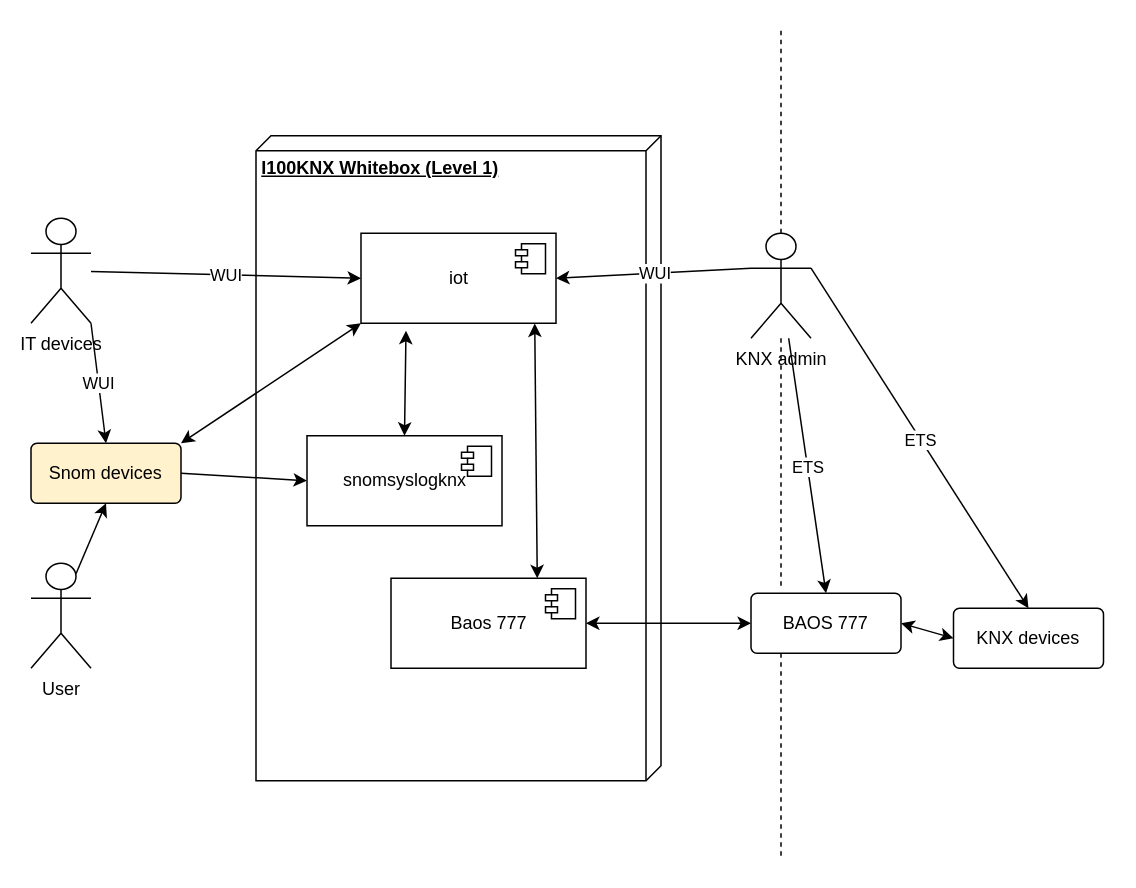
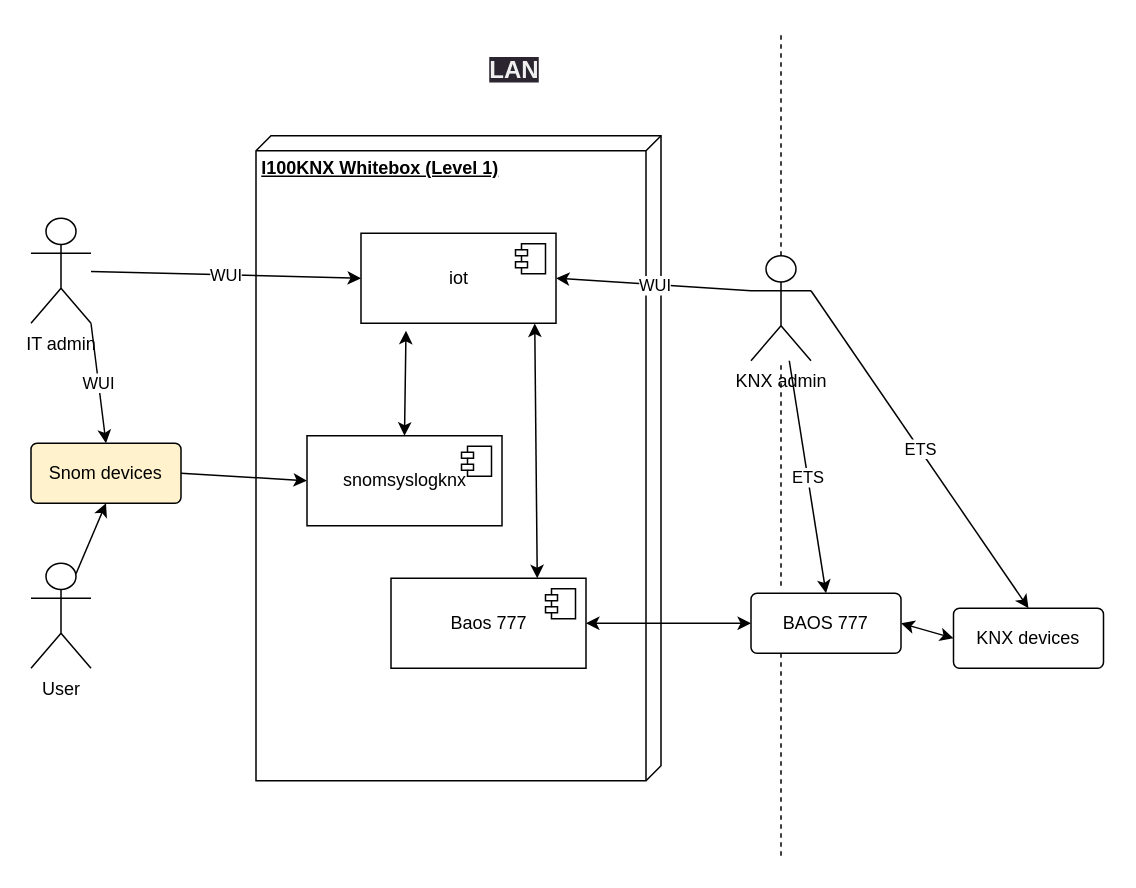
  <mxCell id="0" />
  <mxCell id="1" parent="0" />
  <mxCell id="2" value="&lt;b&gt;I100KNX Whitebox (Level 1)&lt;/b&gt;" style="verticalAlign=top;align=left;spacingTop=8;spacingLeft=2;spacingRight=12;shape=cube;size=10;direction=south;fontStyle=4;html=1;" vertex="1" parent="1"><mxGeometry x="170" y="90" width="270" height="430" as="geometry" /></mxCell>
  <mxCell id="3" value="User" style="shape=umlActor;verticalLabelPosition=bottom;verticalAlign=top;html=1;outlineConnect=0;" parent="1" vertex="1"><mxGeometry x="20" y="375" width="40" height="70" as="geometry" /></mxCell>
  <mxCell id="4" style="edgeStyle=none;html=1;entryX=0.5;entryY=1;entryDx=0;entryDy=0;exitX=0.75;exitY=0.1;exitDx=0;exitDy=0;exitPerimeter=0;" parent="1" source="3" target="5" edge="1"><mxGeometry relative="1" as="geometry"><mxPoint x="130" y="405" as="sourcePoint" /></mxGeometry></mxCell>
  <mxCell id="5" value="Snom devices" style="rounded=1;arcSize=10;whiteSpace=wrap;html=1;align=center;fillColor=#fff2cc;" parent="1" vertex="1"><mxGeometry x="20" y="295" width="100" height="40" as="geometry" /></mxCell>
  <mxCell id="6" value="KNX devices" style="rounded=1;arcSize=10;whiteSpace=wrap;html=1;align=center;" parent="1" vertex="1"><mxGeometry x="635" y="405" width="100" height="40" as="geometry" /></mxCell>
  <mxCell id="7" value="" style="endArrow=classic;html=1;entryX=0;entryY=0.5;entryDx=0;entryDy=0;startArrow=classic;startFill=1;exitX=1;exitY=0.5;exitDx=0;exitDy=0;" parent="1" source="21" target="35" edge="1"><mxGeometry relative="1" as="geometry"><mxPoint x="520" y="370" as="sourcePoint" /><mxPoint x="500" y="330" as="targetPoint" /></mxGeometry></mxCell>
  <mxCell id="8" value="" style="endArrow=classic;html=1;exitX=1;exitY=0.5;exitDx=0;exitDy=0;entryX=0;entryY=0.5;entryDx=0;entryDy=0;startArrow=classic;startFill=1;" parent="1" source="35" target="6" edge="1"><mxGeometry relative="1" as="geometry"><mxPoint x="398.38" y="290" as="sourcePoint" /><mxPoint x="498.38" y="290" as="targetPoint" /></mxGeometry></mxCell>
  <mxCell id="9" value="" style="endArrow=classic;html=1;entryX=0;entryY=0.5;entryDx=0;entryDy=0;" parent="1" source="20" target="25" edge="1"><mxGeometry relative="1" as="geometry"><mxPoint x="240" y="200.311" as="sourcePoint" /><mxPoint x="500" y="340" as="targetPoint" /></mxGeometry></mxCell>
  <mxCell id="10" value="WUI" style="edgeLabel;resizable=0;html=1;align=center;verticalAlign=middle;" parent="9" connectable="0" vertex="1"><mxGeometry relative="1" as="geometry" /></mxCell>
  <mxCell id="11" value="" style="endArrow=classic;html=1;entryX=0.5;entryY=0;entryDx=0;entryDy=0;exitX=1;exitY=1;exitDx=0;exitDy=0;exitPerimeter=0;" parent="1" source="20" target="5" edge="1"><mxGeometry relative="1" as="geometry"><mxPoint x="139.091" y="255" as="sourcePoint" /><mxPoint x="430" y="325" as="targetPoint" /></mxGeometry></mxCell>
  <mxCell id="12" value="WUI" style="edgeLabel;resizable=0;html=1;align=center;verticalAlign=middle;" parent="11" connectable="0" vertex="1"><mxGeometry relative="1" as="geometry" /></mxCell>
  <mxCell id="13" value="" style="endArrow=classic;html=1;entryX=1;entryY=0.5;entryDx=0;entryDy=0;exitX=0;exitY=0.333;exitDx=0;exitDy=0;exitPerimeter=0;" parent="1" target="25" edge="1" source="33"><mxGeometry relative="1" as="geometry"><mxPoint x="610" y="145" as="sourcePoint" /><mxPoint x="530" y="290" as="targetPoint" /></mxGeometry></mxCell>
  <mxCell id="14" value="WUI" style="edgeLabel;resizable=0;html=1;align=center;verticalAlign=middle;" parent="13" connectable="0" vertex="1"><mxGeometry relative="1" as="geometry" /></mxCell>
  <mxCell id="15" value="" style="endArrow=classic;html=1;entryX=0.5;entryY=0;entryDx=0;entryDy=0;" parent="1" source="33" target="35" edge="1"><mxGeometry relative="1" as="geometry"><mxPoint x="628.38" y="423.333" as="sourcePoint" /><mxPoint x="553.38" y="290" as="targetPoint" /></mxGeometry></mxCell>
  <mxCell id="16" value="ETS" style="edgeLabel;resizable=0;html=1;align=center;verticalAlign=middle;" parent="15" connectable="0" vertex="1"><mxGeometry relative="1" as="geometry" /></mxCell>
  <mxCell id="17" value="" style="endArrow=classic;html=1;entryX=0.5;entryY=0;entryDx=0;entryDy=0;exitX=1;exitY=0.333;exitDx=0;exitDy=0;exitPerimeter=0;" parent="1" source="33" target="6" edge="1"><mxGeometry relative="1" as="geometry"><mxPoint x="638.38" y="433.333" as="sourcePoint" /><mxPoint x="473.38" y="380" as="targetPoint" /></mxGeometry></mxCell>
  <mxCell id="18" value="ETS" style="edgeLabel;resizable=0;html=1;align=center;verticalAlign=middle;" parent="17" connectable="0" vertex="1"><mxGeometry relative="1" as="geometry" /></mxCell>
  <mxCell id="19" value="" style="endArrow=none;html=1;startArrow=classic;startFill=1;exitX=0;exitY=0.5;exitDx=0;exitDy=0;entryX=1;entryY=0.5;entryDx=0;entryDy=0;endFill=0;" parent="1" source="23" target="5" edge="1"><mxGeometry relative="1" as="geometry"><mxPoint x="400" y="440" as="sourcePoint" /><mxPoint x="320" y="480" as="targetPoint" /></mxGeometry></mxCell>
- <mxCell id="20" value="IT devices" style="shape=umlActor;verticalLabelPosition=bottom;verticalAlign=top;html=1;outlineConnect=0;" parent="1" vertex="1"><mxGeometry x="20" y="145" width="40" height="70" as="geometry" /></mxCell>
+ <mxCell id="20" value="IT admin" style="shape=umlActor;verticalLabelPosition=bottom;verticalAlign=top;html=1;outlineConnect=0;" parent="1" vertex="1"><mxGeometry x="20" y="145" width="40" height="70" as="geometry" /></mxCell>
  <mxCell id="21" value="Baos 777" style="html=1;dropTarget=0;fontSize=12;" parent="1" vertex="1"><mxGeometry x="260" y="385" width="130" height="60" as="geometry" /></mxCell>
  <mxCell id="22" value="" style="shape=module;jettyWidth=8;jettyHeight=4;fontSize=12;" parent="21" vertex="1"><mxGeometry x="1" width="20" height="20" relative="1" as="geometry"><mxPoint x="-27" y="7" as="offset" /></mxGeometry></mxCell>
  <mxCell id="23" value="snomsyslogknx" style="html=1;dropTarget=0;fontSize=12;" parent="1" vertex="1"><mxGeometry x="204" y="290" width="130" height="60" as="geometry" /></mxCell>
  <mxCell id="24" value="" style="shape=module;jettyWidth=8;jettyHeight=4;fontSize=12;" parent="23" vertex="1"><mxGeometry x="1" width="20" height="20" relative="1" as="geometry"><mxPoint x="-27" y="7" as="offset" /></mxGeometry></mxCell>
  <mxCell id="25" value="iot" style="html=1;dropTarget=0;fontSize=12;" parent="1" vertex="1"><mxGeometry x="240" y="155" width="130" height="60" as="geometry" /></mxCell>
  <mxCell id="26" value="" style="shape=module;jettyWidth=8;jettyHeight=4;fontSize=12;" parent="25" vertex="1"><mxGeometry x="1" width="20" height="20" relative="1" as="geometry"><mxPoint x="-27" y="7" as="offset" /></mxGeometry></mxCell>
- <mxCell id="27" value="" style="endArrow=classic;html=1;entryX=0;entryY=1;entryDx=0;entryDy=0;startArrow=classic;startFill=1;exitX=1;exitY=0;exitDx=0;exitDy=0;" parent="1" target="25" edge="1" source="5"><mxGeometry relative="1" as="geometry"><mxPoint x="220" y="260" as="sourcePoint" /><mxPoint x="308.38" y="215" as="targetPoint" /></mxGeometry></mxCell>
  <mxCell id="28" value="" style="endArrow=classic;html=1;startArrow=classic;startFill=1;exitX=0.75;exitY=0;exitDx=0;exitDy=0;entryX=0.891;entryY=1.003;entryDx=0;entryDy=0;entryPerimeter=0;" parent="1" source="21" target="25" edge="1"><mxGeometry relative="1" as="geometry"><mxPoint x="270" y="260" as="sourcePoint" /><mxPoint x="360" y="220" as="targetPoint" /></mxGeometry></mxCell>
  <mxCell id="29" value="" style="endArrow=classic;html=1;startArrow=classic;startFill=1;exitX=0.5;exitY=0;exitDx=0;exitDy=0;" parent="1" source="23" edge="1"><mxGeometry relative="1" as="geometry"><mxPoint x="275.84" y="384.82" as="sourcePoint" /><mxPoint x="270" y="220" as="targetPoint" /></mxGeometry></mxCell>
+ <mxCell id="30" value="&lt;span style=&quot;color: rgb(240, 240, 240); font-family: Helvetica; font-size: 16px; font-style: normal; font-variant-ligatures: normal; font-variant-caps: normal; letter-spacing: normal; orphans: 2; text-align: center; text-indent: 0px; text-transform: none; widows: 2; word-spacing: 0px; -webkit-text-stroke-width: 0px; background-color: rgb(42, 37, 47); text-decoration-thickness: initial; text-decoration-style: initial; text-decoration-color: initial; float: none; display: inline !important;&quot;&gt;LAN&lt;/span&gt;" style="text;whiteSpace=wrap;html=1;fontStyle=1;fontSize=16;" vertex="1" parent="1"><mxGeometry x="324" y="30" width="30" height="25" as="geometry" /></mxCell>
  <mxCell id="31" value="" style="endArrow=none;dashed=1;html=1;startArrow=none;" edge="1" parent="1" source="33"><mxGeometry width="50" height="50" relative="1" as="geometry"><mxPoint x="520" y="570" as="sourcePoint" /><mxPoint x="520" y="20" as="targetPoint" /></mxGeometry></mxCell>
  <mxCell id="32" value="" style="endArrow=none;dashed=1;html=1;startArrow=none;" edge="1" parent="1" target="33"><mxGeometry width="50" height="50" relative="1" as="geometry"><mxPoint x="520" y="390" as="sourcePoint" /><mxPoint x="520" y="20" as="targetPoint" /></mxGeometry></mxCell>
- <mxCell id="33" value="KNX admin" style="shape=umlActor;verticalLabelPosition=bottom;verticalAlign=top;html=1;outlineConnect=0;" parent="1" vertex="1"><mxGeometry x="500" y="155" width="40" height="70" as="geometry" /></mxCell>
+ <mxCell id="33" value="KNX admin" style="shape=umlActor;verticalLabelPosition=bottom;verticalAlign=top;html=1;outlineConnect=0;" parent="1" vertex="1"><mxGeometry x="500" y="170" width="40" height="70" as="geometry" /></mxCell>
  <mxCell id="34" value="" style="endArrow=none;dashed=1;html=1;entryX=0.2;entryY=0.875;entryDx=0;entryDy=0;entryPerimeter=0;" edge="1" parent="1" target="35"><mxGeometry width="50" height="50" relative="1" as="geometry"><mxPoint x="520" y="570" as="sourcePoint" /><mxPoint x="520" y="440" as="targetPoint" /></mxGeometry></mxCell>
  <mxCell id="35" value="BAOS 777" style="rounded=1;arcSize=10;whiteSpace=wrap;html=1;align=center;" parent="1" vertex="1"><mxGeometry x="500" y="395" width="100" height="40" as="geometry" /></mxCell>
